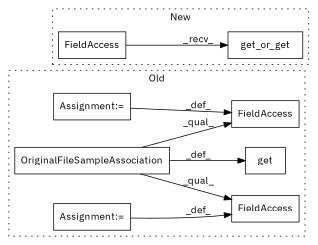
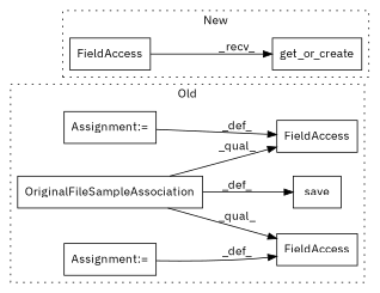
  digraph {
    fontname="IBM Plex Sans"
    rankdir=LR
    node [a=32 fontname="IBM Plex Sans" l=1 shape=box]
    edge [fontname="IBM Plex Sans"]
    n1 [l=31 label=OriginalFileSampleAssociation s=10104]
-   n2 [l=6 label=get s=10311]
+   n2 [l=6 label=save s=10311]
    n3 [a=22 l=46 label=FieldAccess s=10208]
    n4 [a=22 l=39 label=FieldAccess s=10145]
    n5 [a=7 label="Assignment:=" s=10254]
    n6 [a=7 label="Assignment:=" s=10184]
-   n7 [l="14,1" label=get_or_get s="8008,8053"]
+   n7 [l="14,1" label=get_or_create s="8008,8053"]
    n8 [a=22 l=35 label=FieldAccess s=7972]
    subgraph cluster_1 {
      label=Old
      style=dotted
      n1
      n2
      n3
      n4
      n5
      n6
    }
    subgraph cluster_2 {
      label=New
      style=dotted
      n7
      n8
    }
    n1 -> n2 [label=_def_]
    n1 -> n3 [label=_qual_]
    n1 -> n4 [label=_qual_]
    n5 -> n3 [label=_def_]
    n6 -> n4 [label=_def_]
    n8 -> n7 [label=_recv_]
  }
